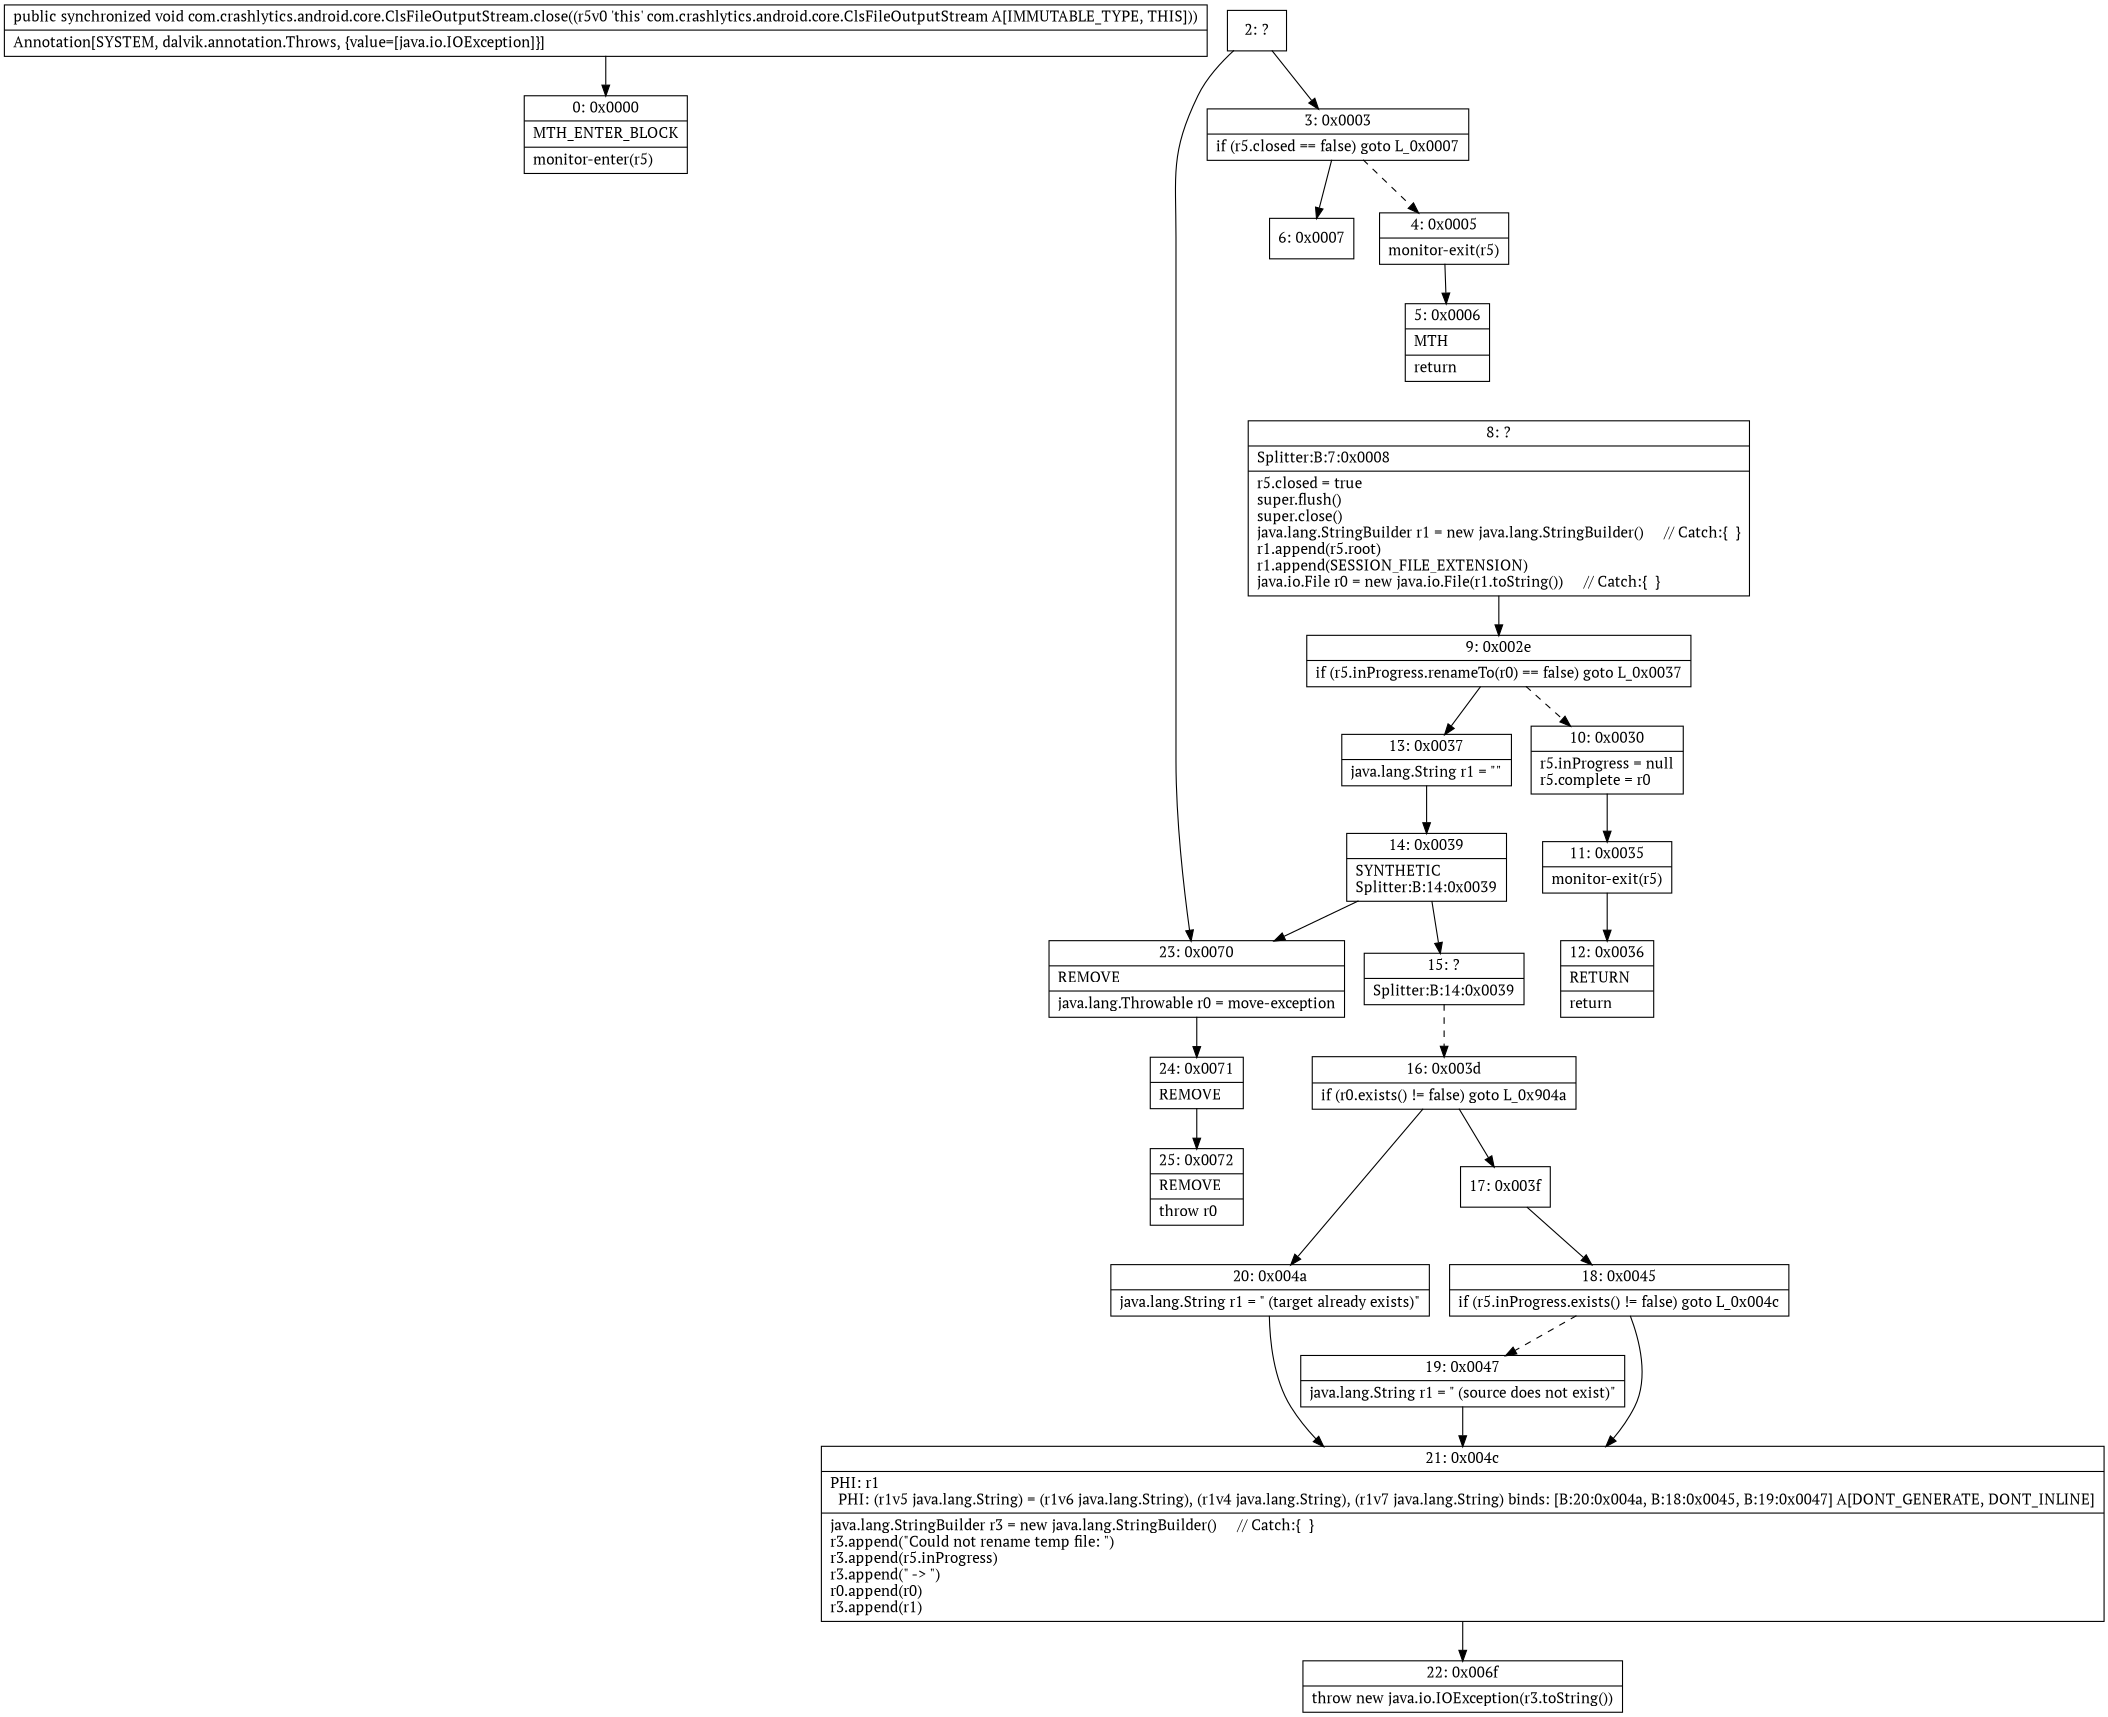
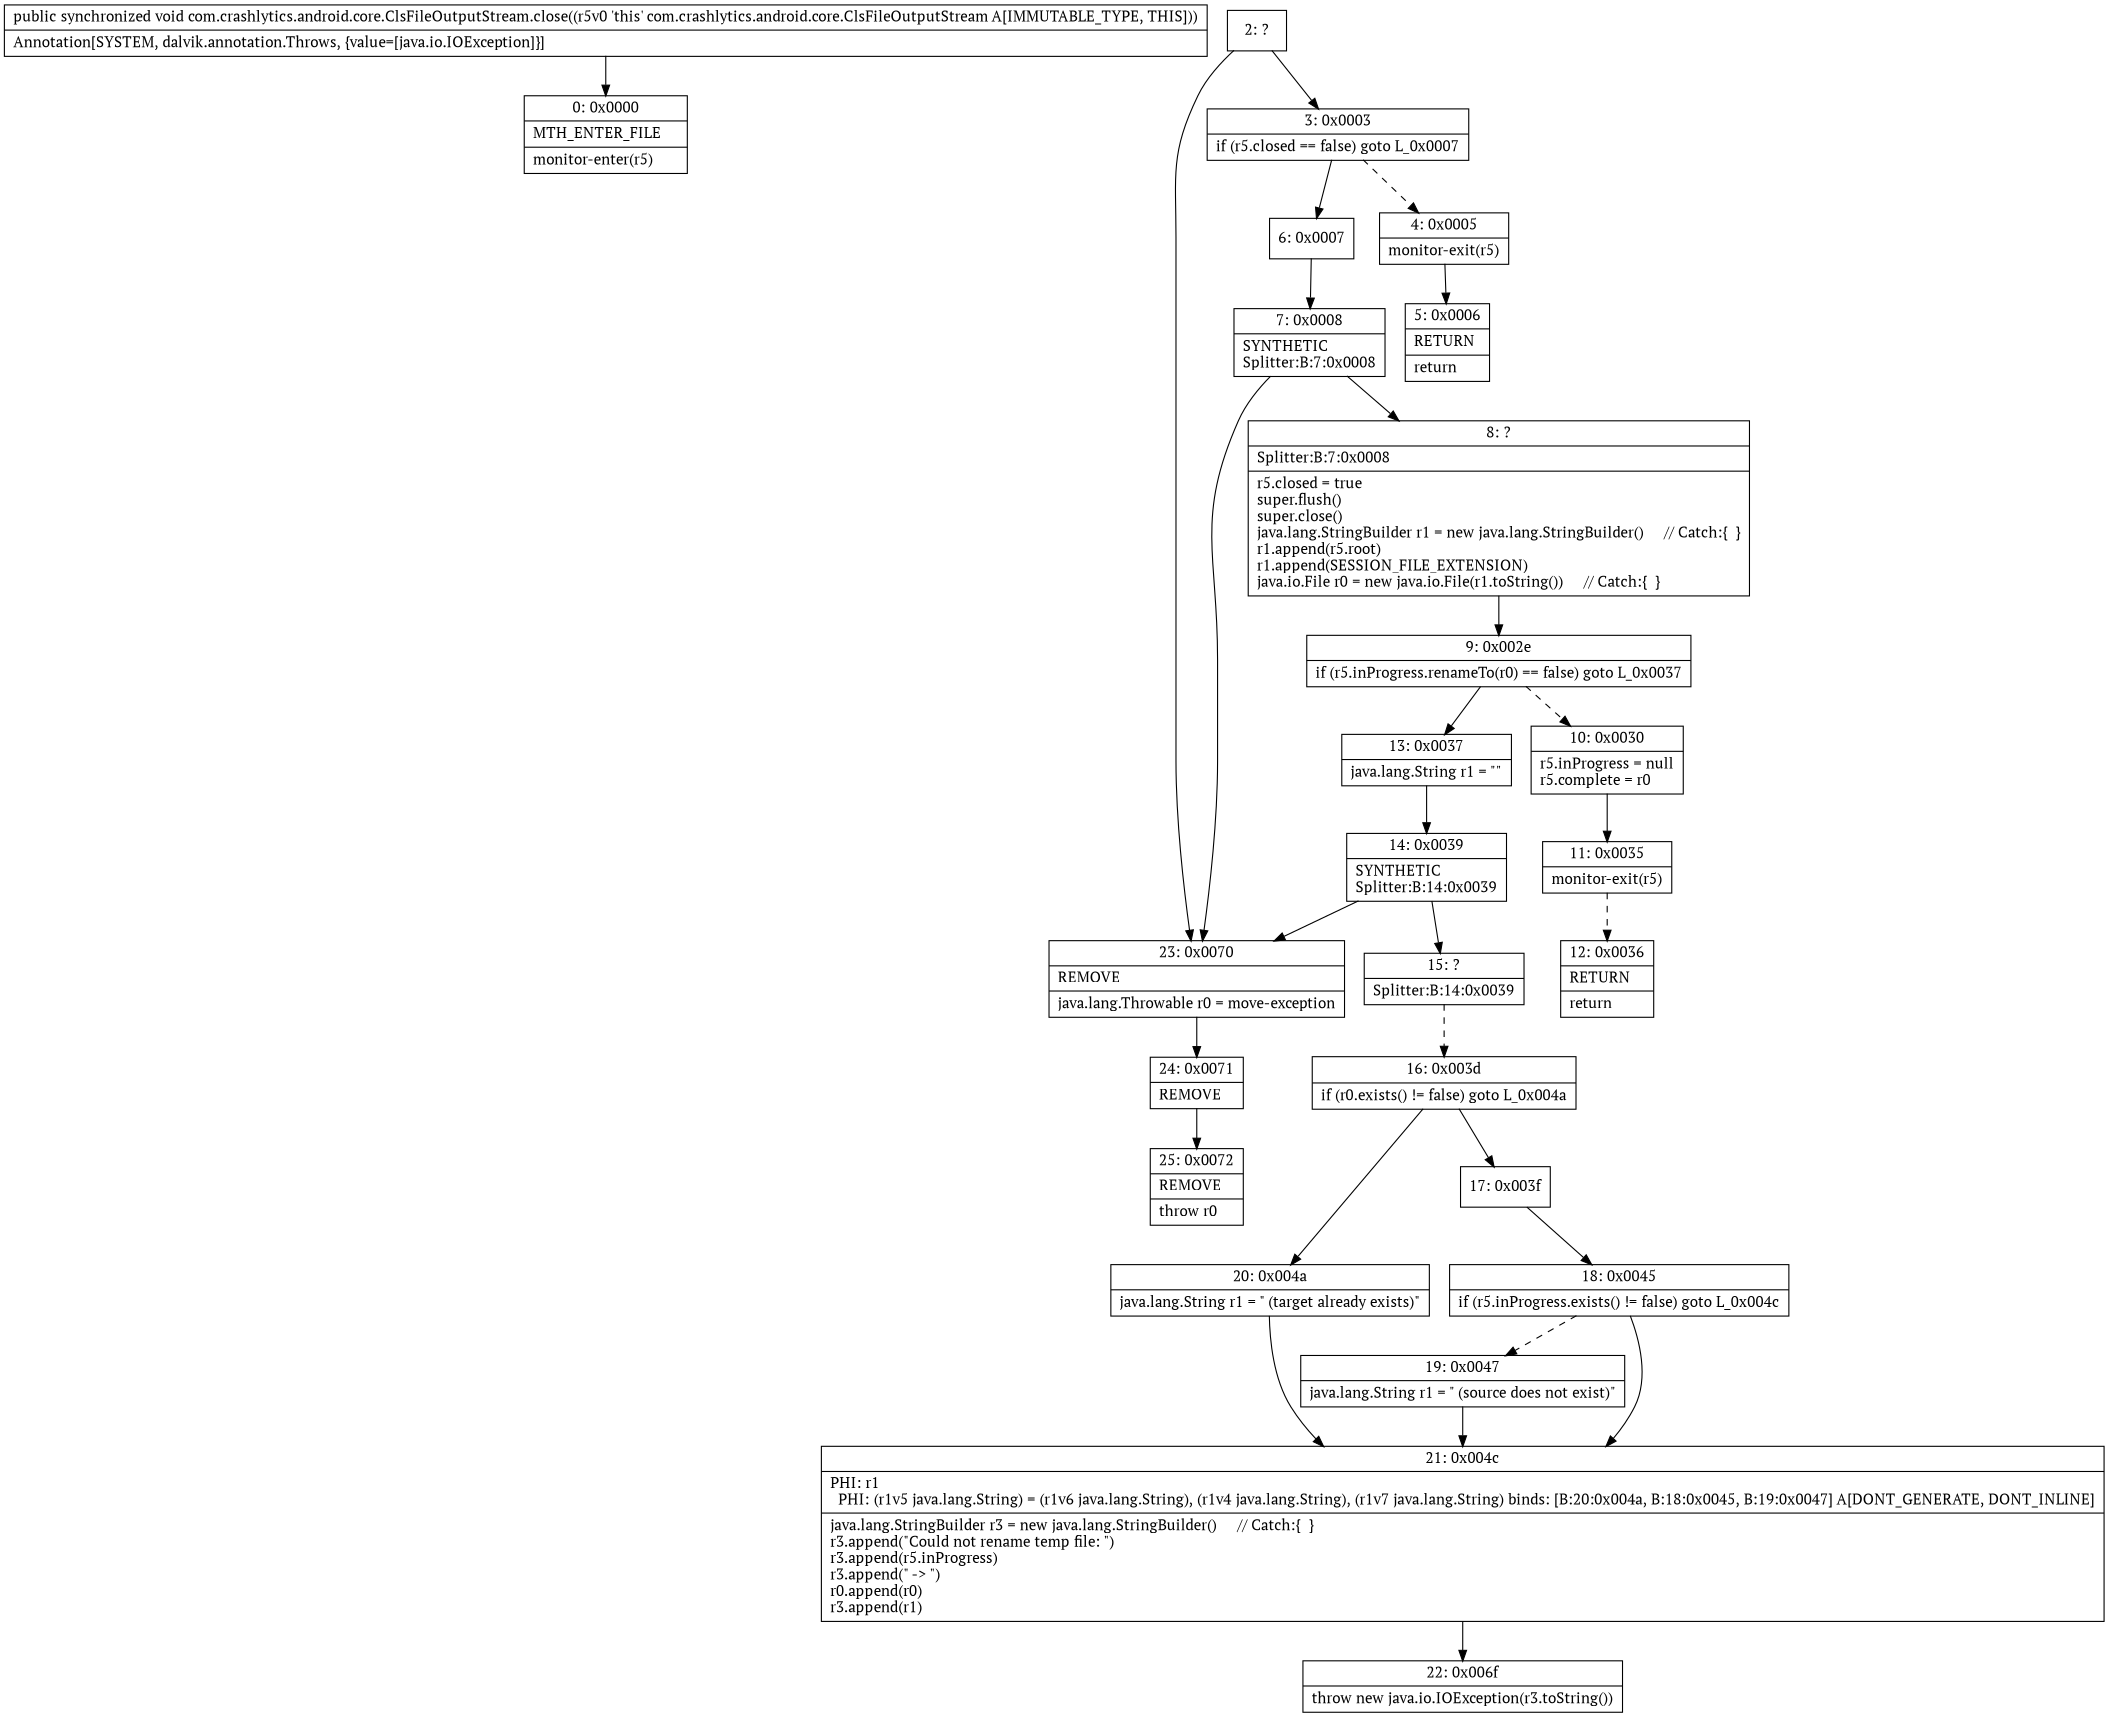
  digraph {
    fontname="PT Serif"
    node [fontname="PT Serif" shape=record]
    edge [fontname="PT Serif"]
-   n1 [label="{0\:\ 0x0000|MTH_ENTER_BLOCK\l|monitor\-enter(r5)\l}"]
+   n1 [label="{0\:\ 0x0000|MTH_ENTER_FILE\l|monitor\-enter(r5)\l}"]
    n2 [label="{2\:\ ?}"]
    n3 [label="{23\:\ 0x0070|REMOVE\l|java.lang.Throwable r0 = move\-exception\l}"]
    n4 [label="{3\:\ 0x0003|if (r5.closed == false) goto L_0x0007\l}"]
    n5 [label="{24\:\ 0x0071|REMOVE\l}"]
    n6 [label="{4\:\ 0x0005|monitor\-exit(r5)\l}"]
    n7 [label="{6\:\ 0x0007}"]
-   n8 [label="{5\:\ 0x0006|MTH\l|return\l}"]
+   n8 [label="{5\:\ 0x0006|RETURN\l|return\l}"]
+   n9 [label="{7\:\ 0x0008|SYNTHETIC\lSplitter:B:7:0x0008\l}"]
    n10 [label="{8\:\ ?|Splitter:B:7:0x0008\l|r5.closed = true\lsuper.flush()\lsuper.close()\ljava.lang.StringBuilder r1 = new java.lang.StringBuilder()     \/\/ Catch:\{  \}\lr1.append(r5.root)\lr1.append(SESSION_FILE_EXTENSION)\ljava.io.File r0 = new java.io.File(r1.toString())     \/\/ Catch:\{  \}\l}"]
    n11 [label="{9\:\ 0x002e|if (r5.inProgress.renameTo(r0) == false) goto L_0x0037\l}"]
    n12 [label="{10\:\ 0x0030|r5.inProgress = null\lr5.complete = r0\l}"]
    n13 [label="{13\:\ 0x0037|java.lang.String r1 = \"\"\l}"]
    n14 [label="{11\:\ 0x0035|monitor\-exit(r5)\l}"]
    n15 [label="{14\:\ 0x0039|SYNTHETIC\lSplitter:B:14:0x0039\l}"]
    n16 [label="{12\:\ 0x0036|RETURN\l|return\l}"]
    n17 [label="{15\:\ ?|Splitter:B:14:0x0039\l}"]
-   n18 [label="{16\:\ 0x003d|if (r0.exists() != false) goto L_0x904a\l}"]
+   n18 [label="{16\:\ 0x003d|if (r0.exists() != false) goto L_0x004a\l}"]
    n19 [label="{17\:\ 0x003f}"]
    n20 [label="{20\:\ 0x004a|java.lang.String r1 = \" (target already exists)\"\l}"]
    n21 [label="{18\:\ 0x0045|if (r5.inProgress.exists() != false) goto L_0x004c\l}"]
    n22 [label="{21\:\ 0x004c|PHI: r1 \l  PHI: (r1v5 java.lang.String) = (r1v6 java.lang.String), (r1v4 java.lang.String), (r1v7 java.lang.String) binds: [B:20:0x004a, B:18:0x0045, B:19:0x0047] A[DONT_GENERATE, DONT_INLINE]\l|java.lang.StringBuilder r3 = new java.lang.StringBuilder()     \/\/ Catch:\{  \}\lr3.append(\"Could not rename temp file: \")\lr3.append(r5.inProgress)\lr3.append(\" \-\> \")\lr0.append(r0)\lr3.append(r1)\l}"]
    n23 [label="{19\:\ 0x0047|java.lang.String r1 = \" (source does not exist)\"\l}"]
    n24 [label="{22\:\ 0x006f|throw new java.io.IOException(r3.toString())\l}"]
    n25 [label="{25\:\ 0x0072|REMOVE\l|throw r0\l}"]
    n26 [label="{public synchronized void com.crashlytics.android.core.ClsFileOutputStream.close((r5v0 'this' com.crashlytics.android.core.ClsFileOutputStream A[IMMUTABLE_TYPE, THIS]))  | Annotation[SYSTEM, dalvik.annotation.Throws, \{value=[java.io.IOException]\}]\l}"]
    n2 -> n3
    n2 -> n4
    n3 -> n5
    n4 -> n6 [style=dashed]
    n4 -> n7
    n5 -> n25
    n6 -> n8
+   n7 -> n9
+   n9 -> n3
+   n9 -> n10
    n10 -> n11
    n11 -> n12 [style=dashed]
    n11 -> n13
    n12 -> n14
    n13 -> n15
-   n14 -> n16
+   n14 -> n16 [style=dashed]
    n15 -> n3
    n15 -> n17
    n17 -> n18 [style=dashed]
    n18 -> n19 [style=solid]
    n18 -> n20
    n19 -> n21
    n20 -> n22
    n21 -> n22
    n21 -> n23 [style=dashed]
    n22 -> n24
    n23 -> n22
    n26 -> n1
  }
